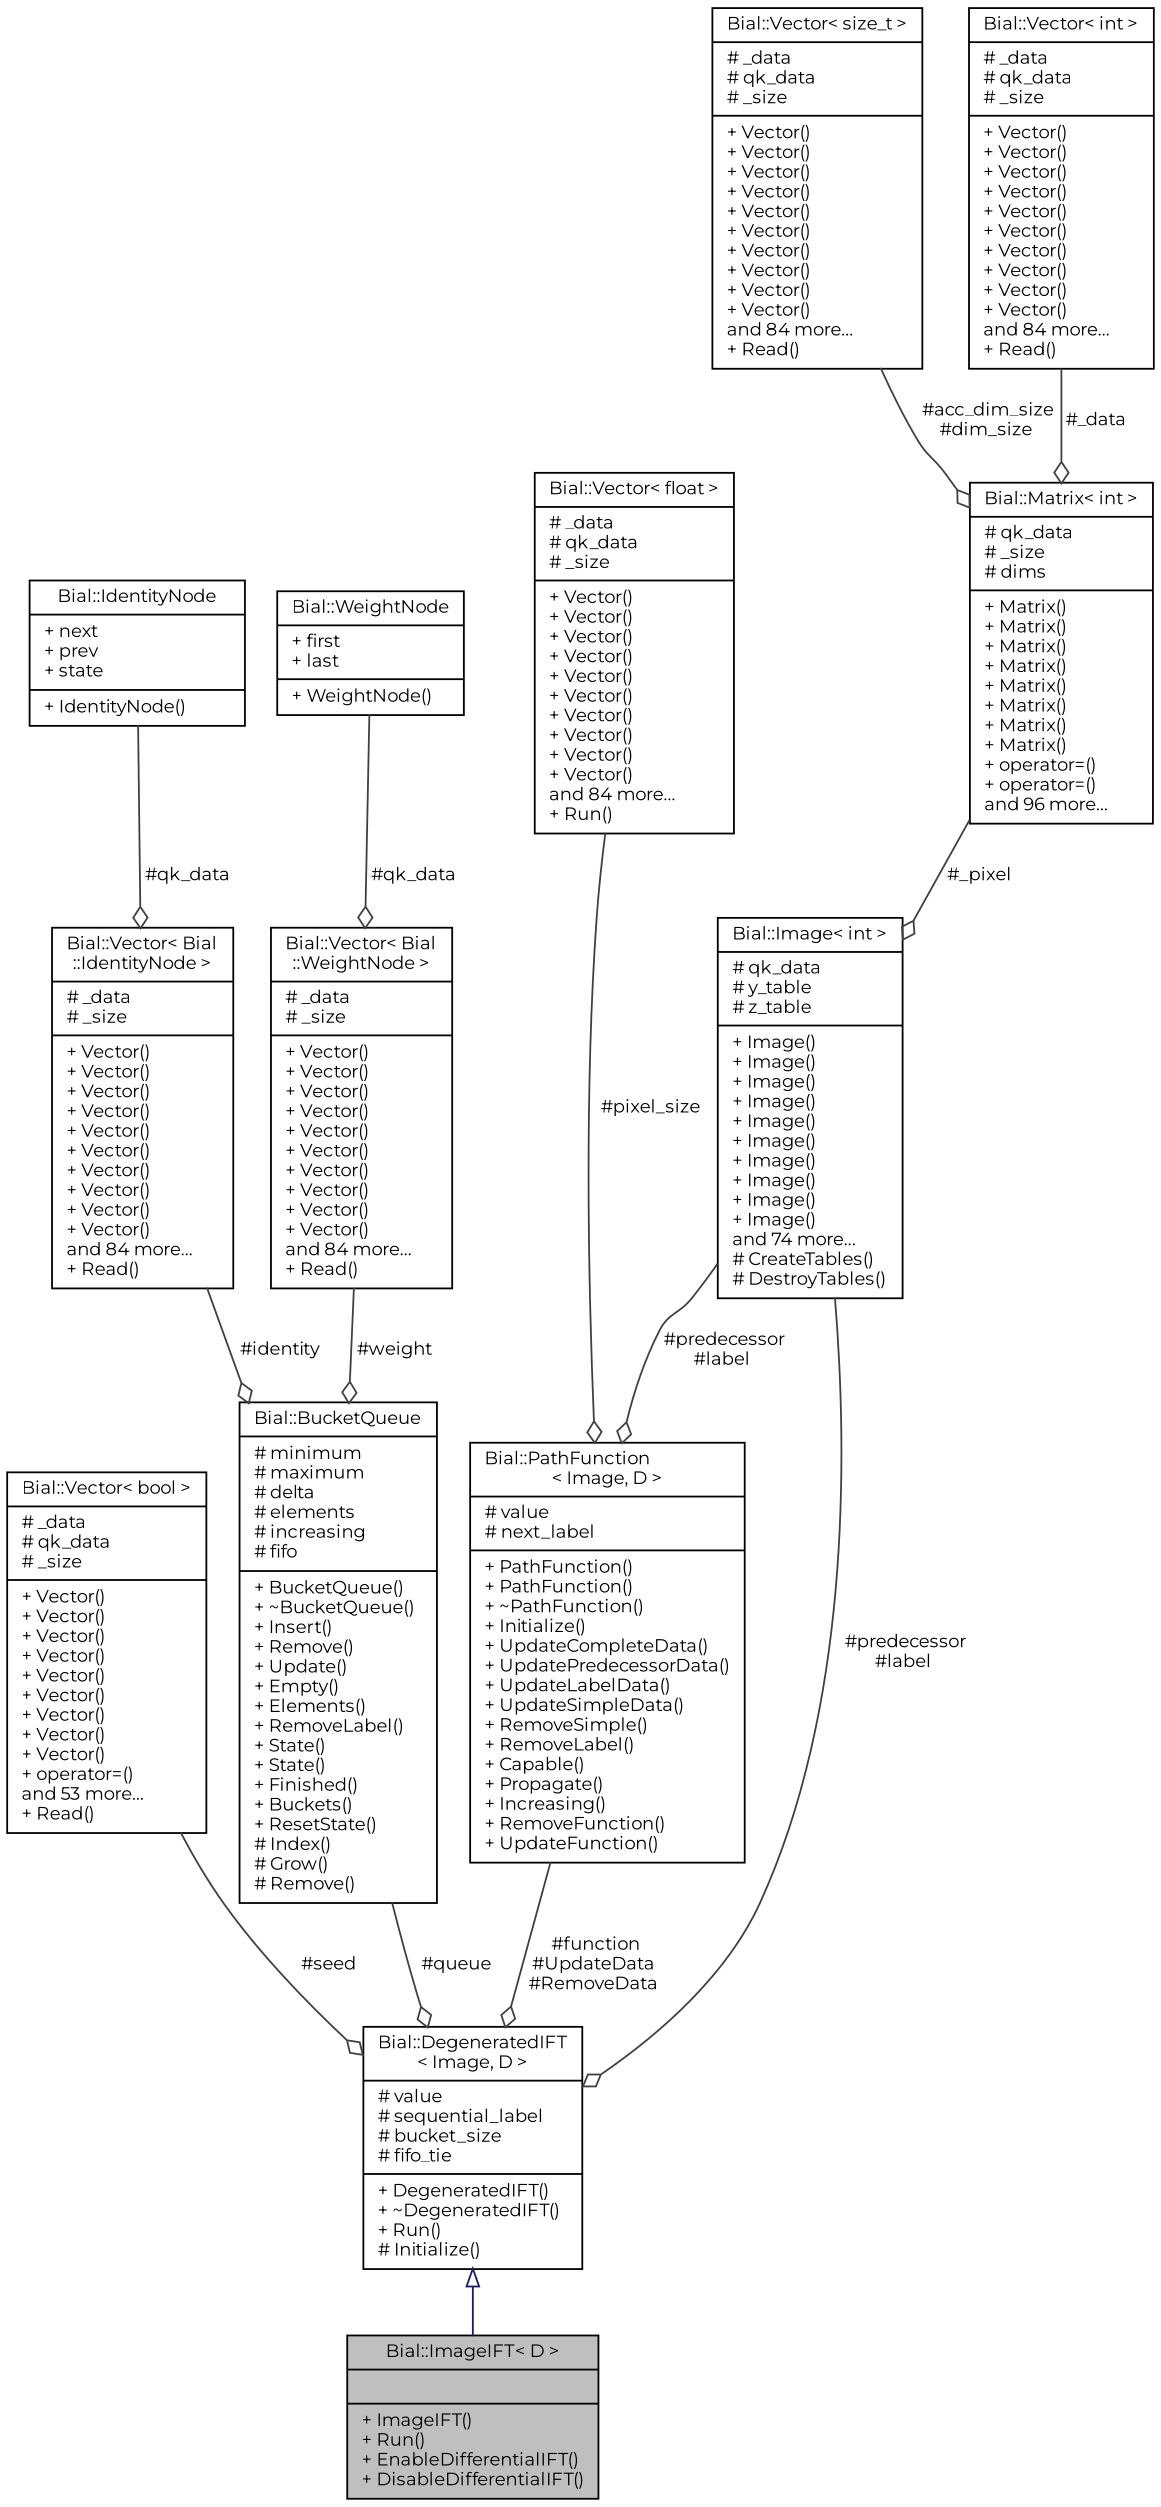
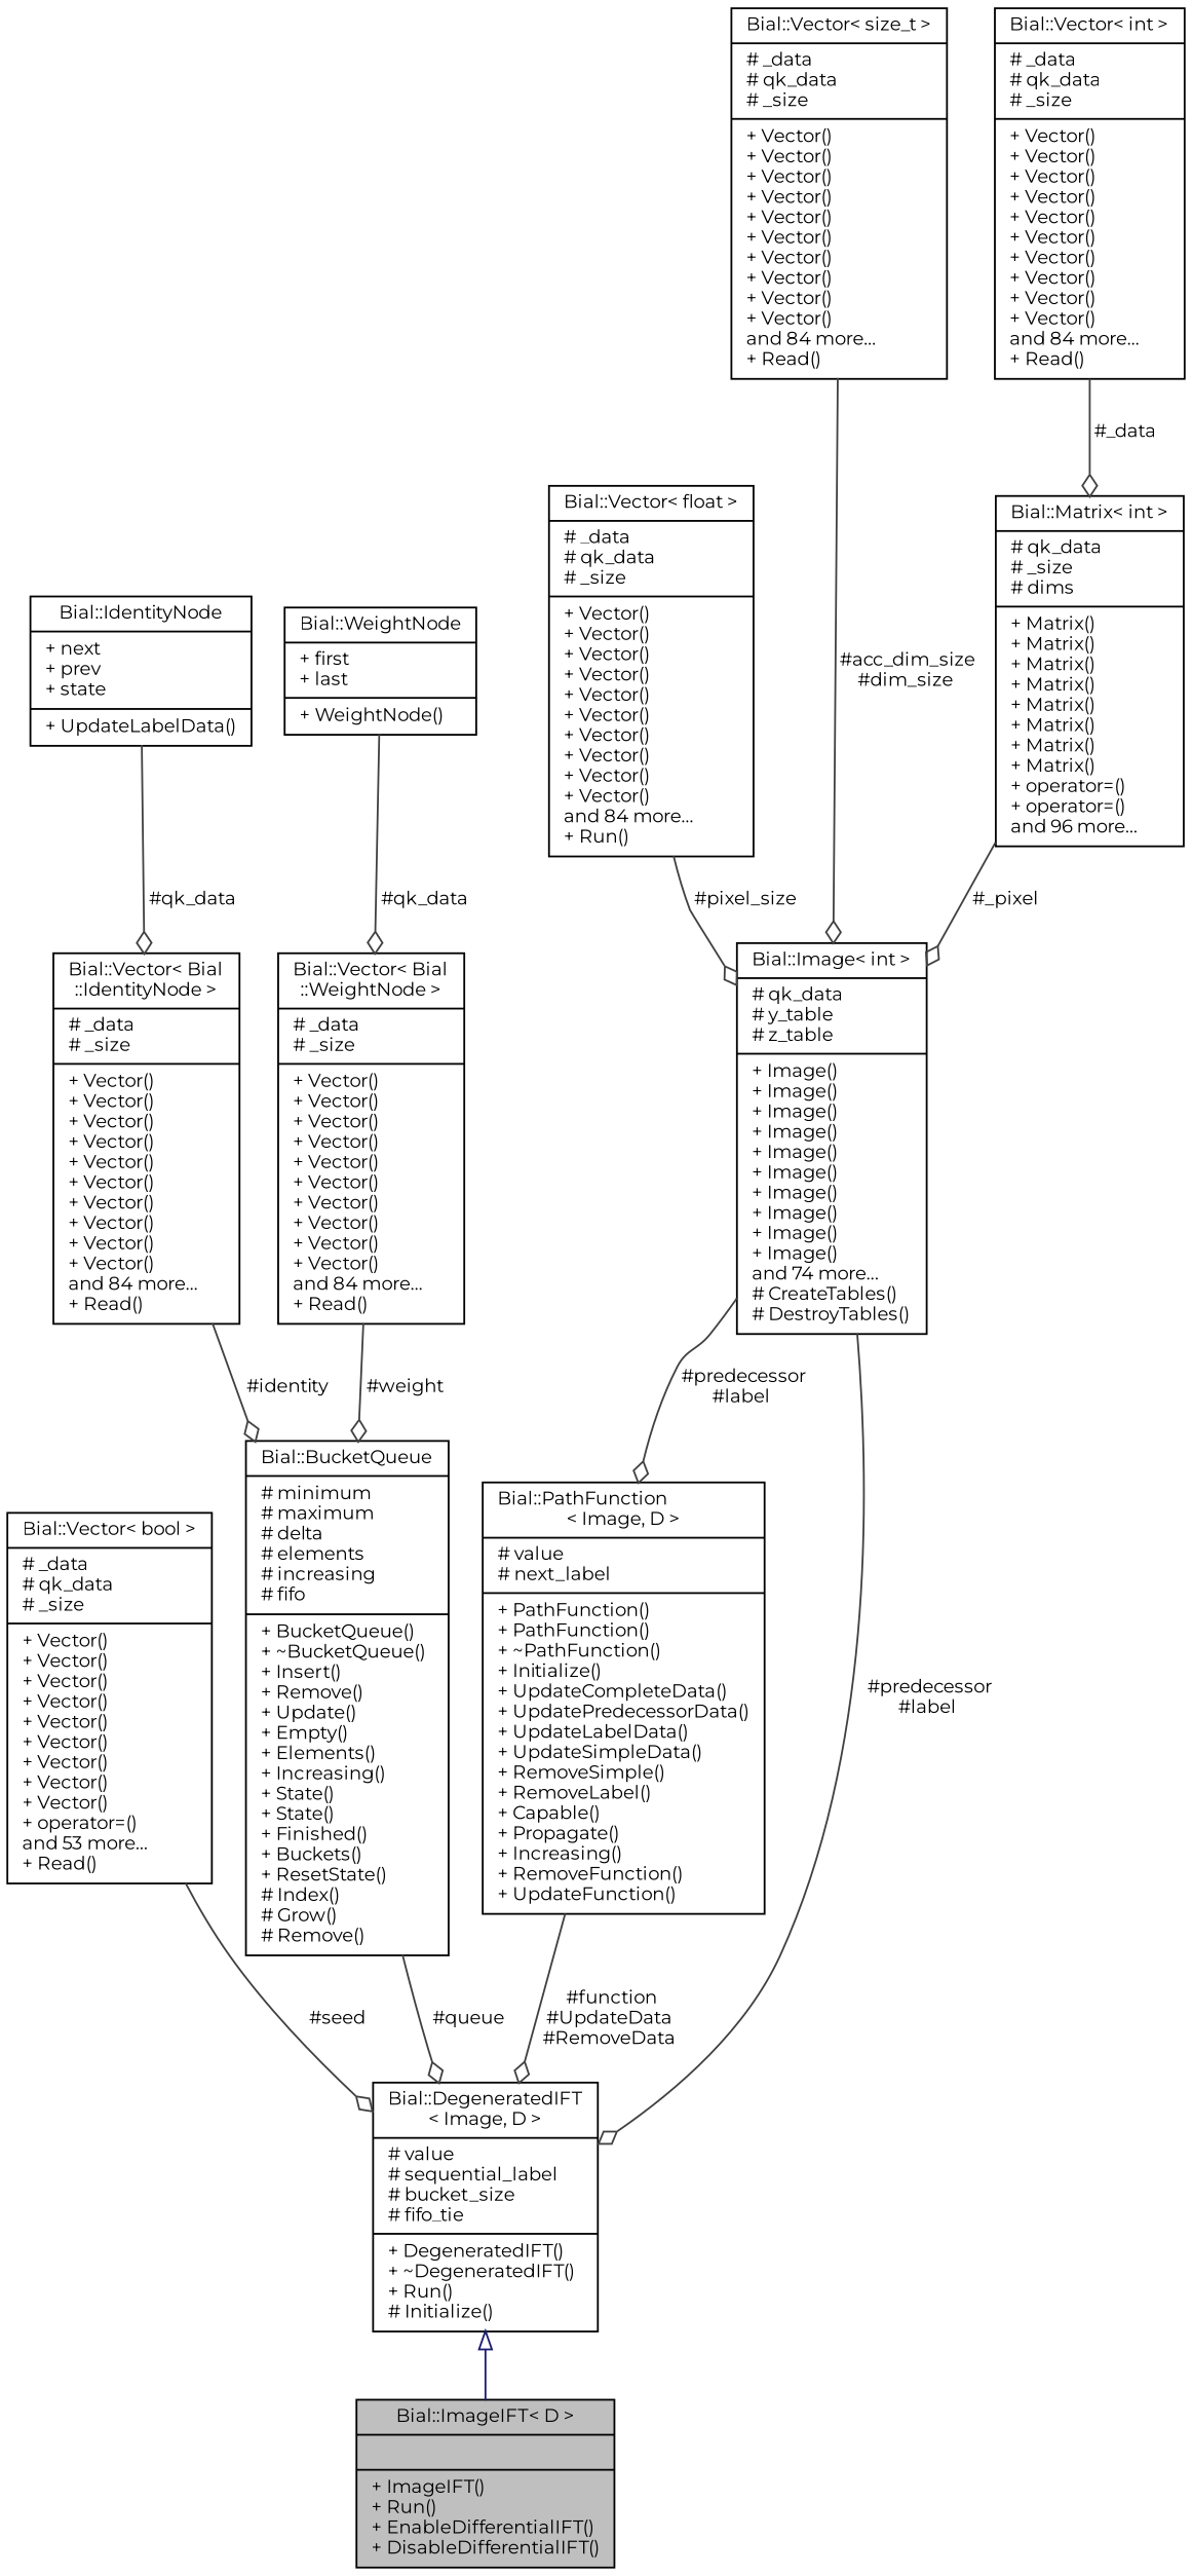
  digraph {
    fontname=Montserrat
    node [color=black fillcolor=white fontname=Montserrat fontsize=10 shape=record style=filled]
    edge [color=grey25 fontname=Montserrat fontsize=10 labelfontname=Helvetica labelfontsize=10 style=solid arrowhead=odiamond]
    n1 [fillcolor=grey75 fontcolor=black height=0.2 label="{Bial::ImageIFT\< D \>\n||+ ImageIFT()\l+ Run()\l+ EnableDifferentialIFT()\l+ DisableDifferentialIFT()\l}" width=0.4]
    n2 [height=0.2 label="{Bial::DegeneratedIFT\l\< Image, D \>\n|# value\l# sequential_label\l# bucket_size\l# fifo_tie\l|+ DegeneratedIFT()\l+ ~DegeneratedIFT()\l+ Run()\l# Initialize()\l}" width=0.4]
    n3 [height=0.2 label="{Bial::Vector\< bool \>\n|# _data\l# qk_data\l# _size\l|+ Vector()\l+ Vector()\l+ Vector()\l+ Vector()\l+ Vector()\l+ Vector()\l+ Vector()\l+ Vector()\l+ Vector()\l+ operator=()\land 53 more...\l+ Read()\l}" width=0.4]
-   n4 [height=0.2 label="{Bial::BucketQueue\n|# minimum\l# maximum\l# delta\l# elements\l# increasing\l# fifo\l|+ BucketQueue()\l+ ~BucketQueue()\l+ Insert()\l+ Remove()\l+ Update()\l+ Empty()\l+ Elements()\l+ RemoveLabel()\l+ State()\l+ State()\l+ Finished()\l+ Buckets()\l+ ResetState()\l# Index()\l# Grow()\l# Remove()\l}" width=0.4]
+   n4 [height=0.2 label="{Bial::BucketQueue\n|# minimum\l# maximum\l# delta\l# elements\l# increasing\l# fifo\l|+ BucketQueue()\l+ ~BucketQueue()\l+ Insert()\l+ Remove()\l+ Update()\l+ Empty()\l+ Elements()\l+ Increasing()\l+ State()\l+ State()\l+ Finished()\l+ Buckets()\l+ ResetState()\l# Index()\l# Grow()\l# Remove()\l}" width=0.4]
    n5 [height=0.2 label="{Bial::Vector\< Bial\l::WeightNode \>\n|# _data\l# _size\l|+ Vector()\l+ Vector()\l+ Vector()\l+ Vector()\l+ Vector()\l+ Vector()\l+ Vector()\l+ Vector()\l+ Vector()\l+ Vector()\land 84 more...\l+ Read()\l}" width=0.4]
    n6 [height=0.2 label="{Bial::WeightNode\n|+ first\l+ last\l|+ WeightNode()\l}" width=0.4]
    n7 [height=0.2 label="{Bial::Vector\< Bial\l::IdentityNode \>\n|# _data\l# _size\l|+ Vector()\l+ Vector()\l+ Vector()\l+ Vector()\l+ Vector()\l+ Vector()\l+ Vector()\l+ Vector()\l+ Vector()\l+ Vector()\land 84 more...\l+ Read()\l}" width=0.4]
-   n8 [height=0.2 label="{Bial::IdentityNode\n|+ next\l+ prev\l+ state\l|+ IdentityNode()\l}" width=0.4]
+   n8 [height=0.2 label="{Bial::IdentityNode\n|+ next\l+ prev\l+ state\l|+ UpdateLabelData()\l}" width=0.4]
    n9 [height=0.2 label="{Bial::Image\< int \>\n|# qk_data\l# y_table\l# z_table\l|+ Image()\l+ Image()\l+ Image()\l+ Image()\l+ Image()\l+ Image()\l+ Image()\l+ Image()\l+ Image()\l+ Image()\land 74 more...\l# CreateTables()\l# DestroyTables()\l}" width=0.4]
    n10 [height=0.2 label="{Bial::PathFunction\l\< Image, D \>\n|# value\l# next_label\l|+ PathFunction()\l+ PathFunction()\l+ ~PathFunction()\l+ Initialize()\l+ UpdateCompleteData()\l+ UpdatePredecessorData()\l+ UpdateLabelData()\l+ UpdateSimpleData()\l+ RemoveSimple()\l+ RemoveLabel()\l+ Capable()\l+ Propagate()\l+ Increasing()\l+ RemoveFunction()\l+ UpdateFunction()\l}" width=0.4]
    n11 [height=0.2 label="{Bial::Vector\< float \>\n|# _data\l# qk_data\l# _size\l|+ Vector()\l+ Vector()\l+ Vector()\l+ Vector()\l+ Vector()\l+ Vector()\l+ Vector()\l+ Vector()\l+ Vector()\l+ Vector()\land 84 more...\l+ Run()\l}" width=0.4]
    n12 [height=0.2 label="{Bial::Matrix\< int \>\n|# qk_data\l# _size\l# dims\l|+ Matrix()\l+ Matrix()\l+ Matrix()\l+ Matrix()\l+ Matrix()\l+ Matrix()\l+ Matrix()\l+ Matrix()\l+ operator=()\l+ operator=()\land 96 more...\l}" width=0.4]
    n13 [height=0.2 label="{Bial::Vector\< int \>\n|# _data\l# qk_data\l# _size\l|+ Vector()\l+ Vector()\l+ Vector()\l+ Vector()\l+ Vector()\l+ Vector()\l+ Vector()\l+ Vector()\l+ Vector()\l+ Vector()\land 84 more...\l+ Read()\l}" width=0.4]
    n14 [height=0.2 label="{Bial::Vector\< size_t \>\n|# _data\l# qk_data\l# _size\l|+ Vector()\l+ Vector()\l+ Vector()\l+ Vector()\l+ Vector()\l+ Vector()\l+ Vector()\l+ Vector()\l+ Vector()\l+ Vector()\land 84 more...\l+ Read()\l}" width=0.4]
    n2 -> n1 [arrowtail=onormal color=midnightblue dir=back arrowhead=""]
    n3 -> n2 [label=" #seed"]
    n4 -> n2 [label=" #queue"]
    n5 -> n4 [label=" #weight"]
    n6 -> n5 [label=" #qk_data"]
    n7 -> n4 [label=" #identity"]
    n8 -> n7 [label=" #qk_data"]
    n9 -> n2 [label=" #predecessor\n#label"]
    n9 -> n10 [label=" #predecessor\n#label"]
    n10 -> n2 [label=" #function\n#UpdateData\n#RemoveData"]
-   n11 -> n10 [label=" #pixel_size"]
+   n11 -> n9 [label=" #pixel_size"]
    n12 -> n9 [label=" #_pixel"]
    n13 -> n12 [label=" #_data"]
-   n14 -> n12 [label=" #acc_dim_size\n#dim_size"]
+   n14 -> n9 [label=" #acc_dim_size\n#dim_size"]
  }
